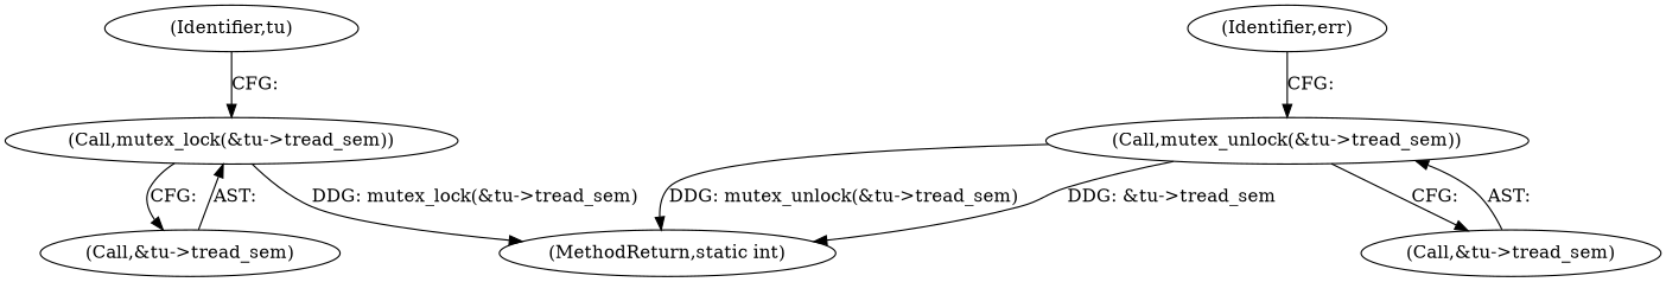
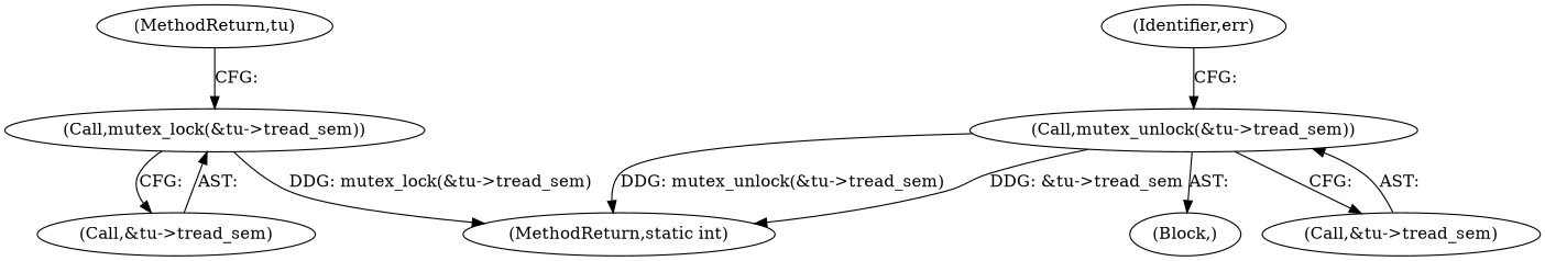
  digraph {
    n1 [label="(Call,mutex_lock(&tu->tread_sem))"]
    n2 [label="(Call,&tu->tread_sem)"]
    n3 [label="(MethodReturn,static int)"]
    n4 [label="(Call,mutex_unlock(&tu->tread_sem))"]
+   n5 [label="(Block,)"]
    n6 [label="(Call,&tu->tread_sem)"]
    n7 [label="(Identifier,err)"]
-   n8 [label="(Identifier,tu)"]
+   n8 [label="(MethodReturn,tu)"]
    n1 -> n2 [label="CFG: "]
    n1 -> n3 [label="DDG: mutex_lock(&tu->tread_sem)"]
    n2 -> n1 [label="AST: "]
    n4 -> n3 [label="DDG: mutex_unlock(&tu->tread_sem)"]
    n4 -> n3 [label="DDG: &tu->tread_sem"]
+   n4 -> n5 [label="AST: "]
    n4 -> n6 [label="CFG: "]
    n6 -> n4 [label="AST: "]
    n7 -> n4 [label="CFG: "]
    n8 -> n1 [label="CFG: "]
  }
